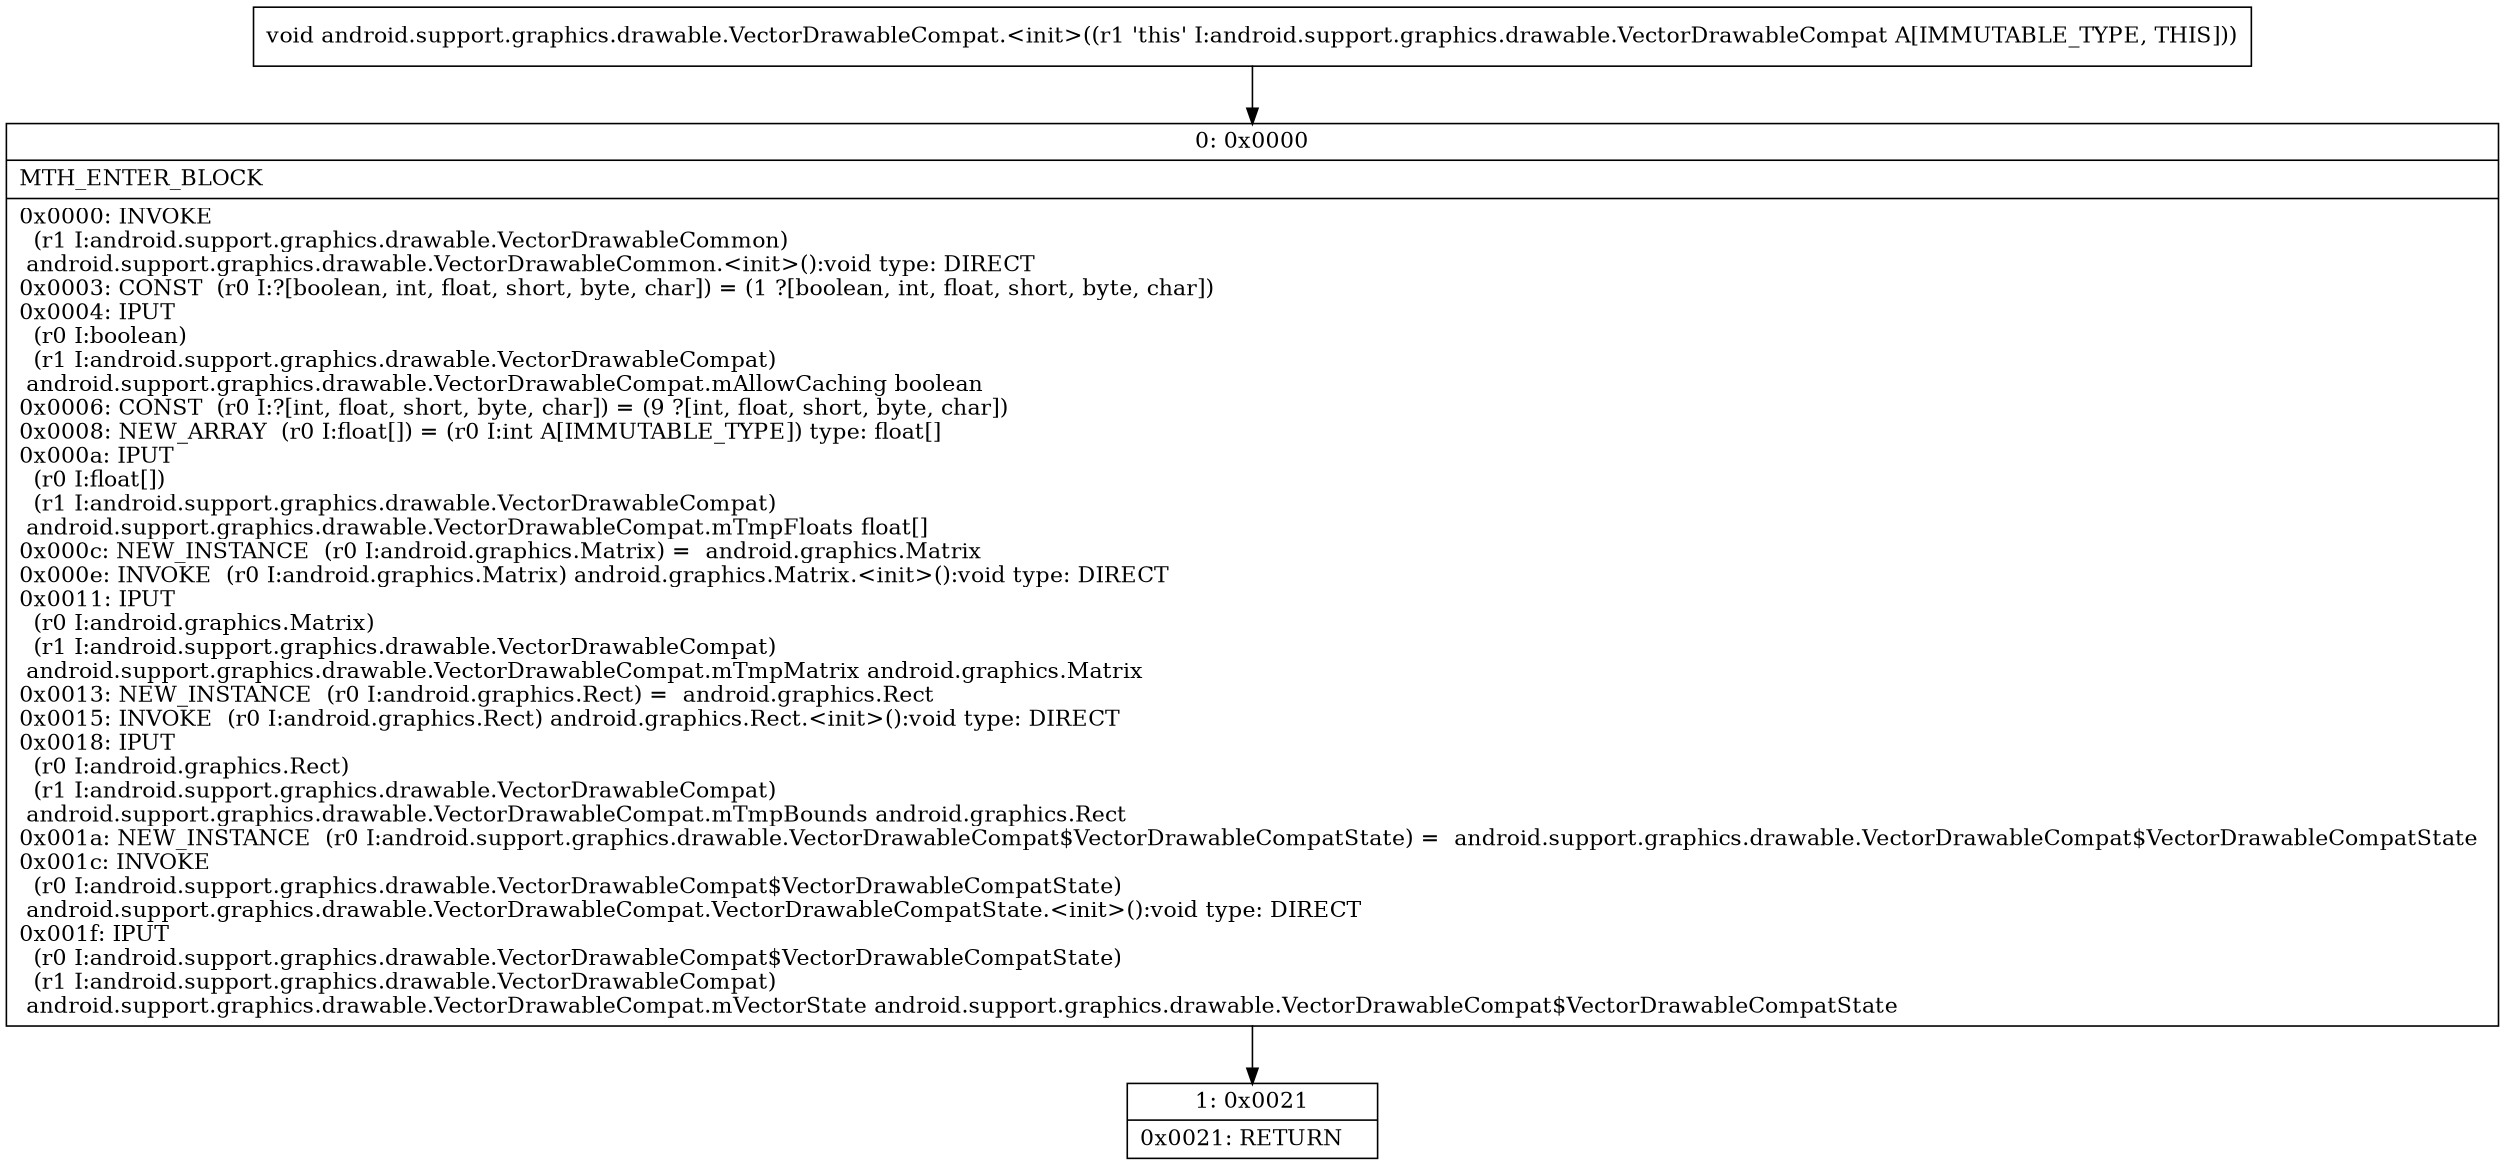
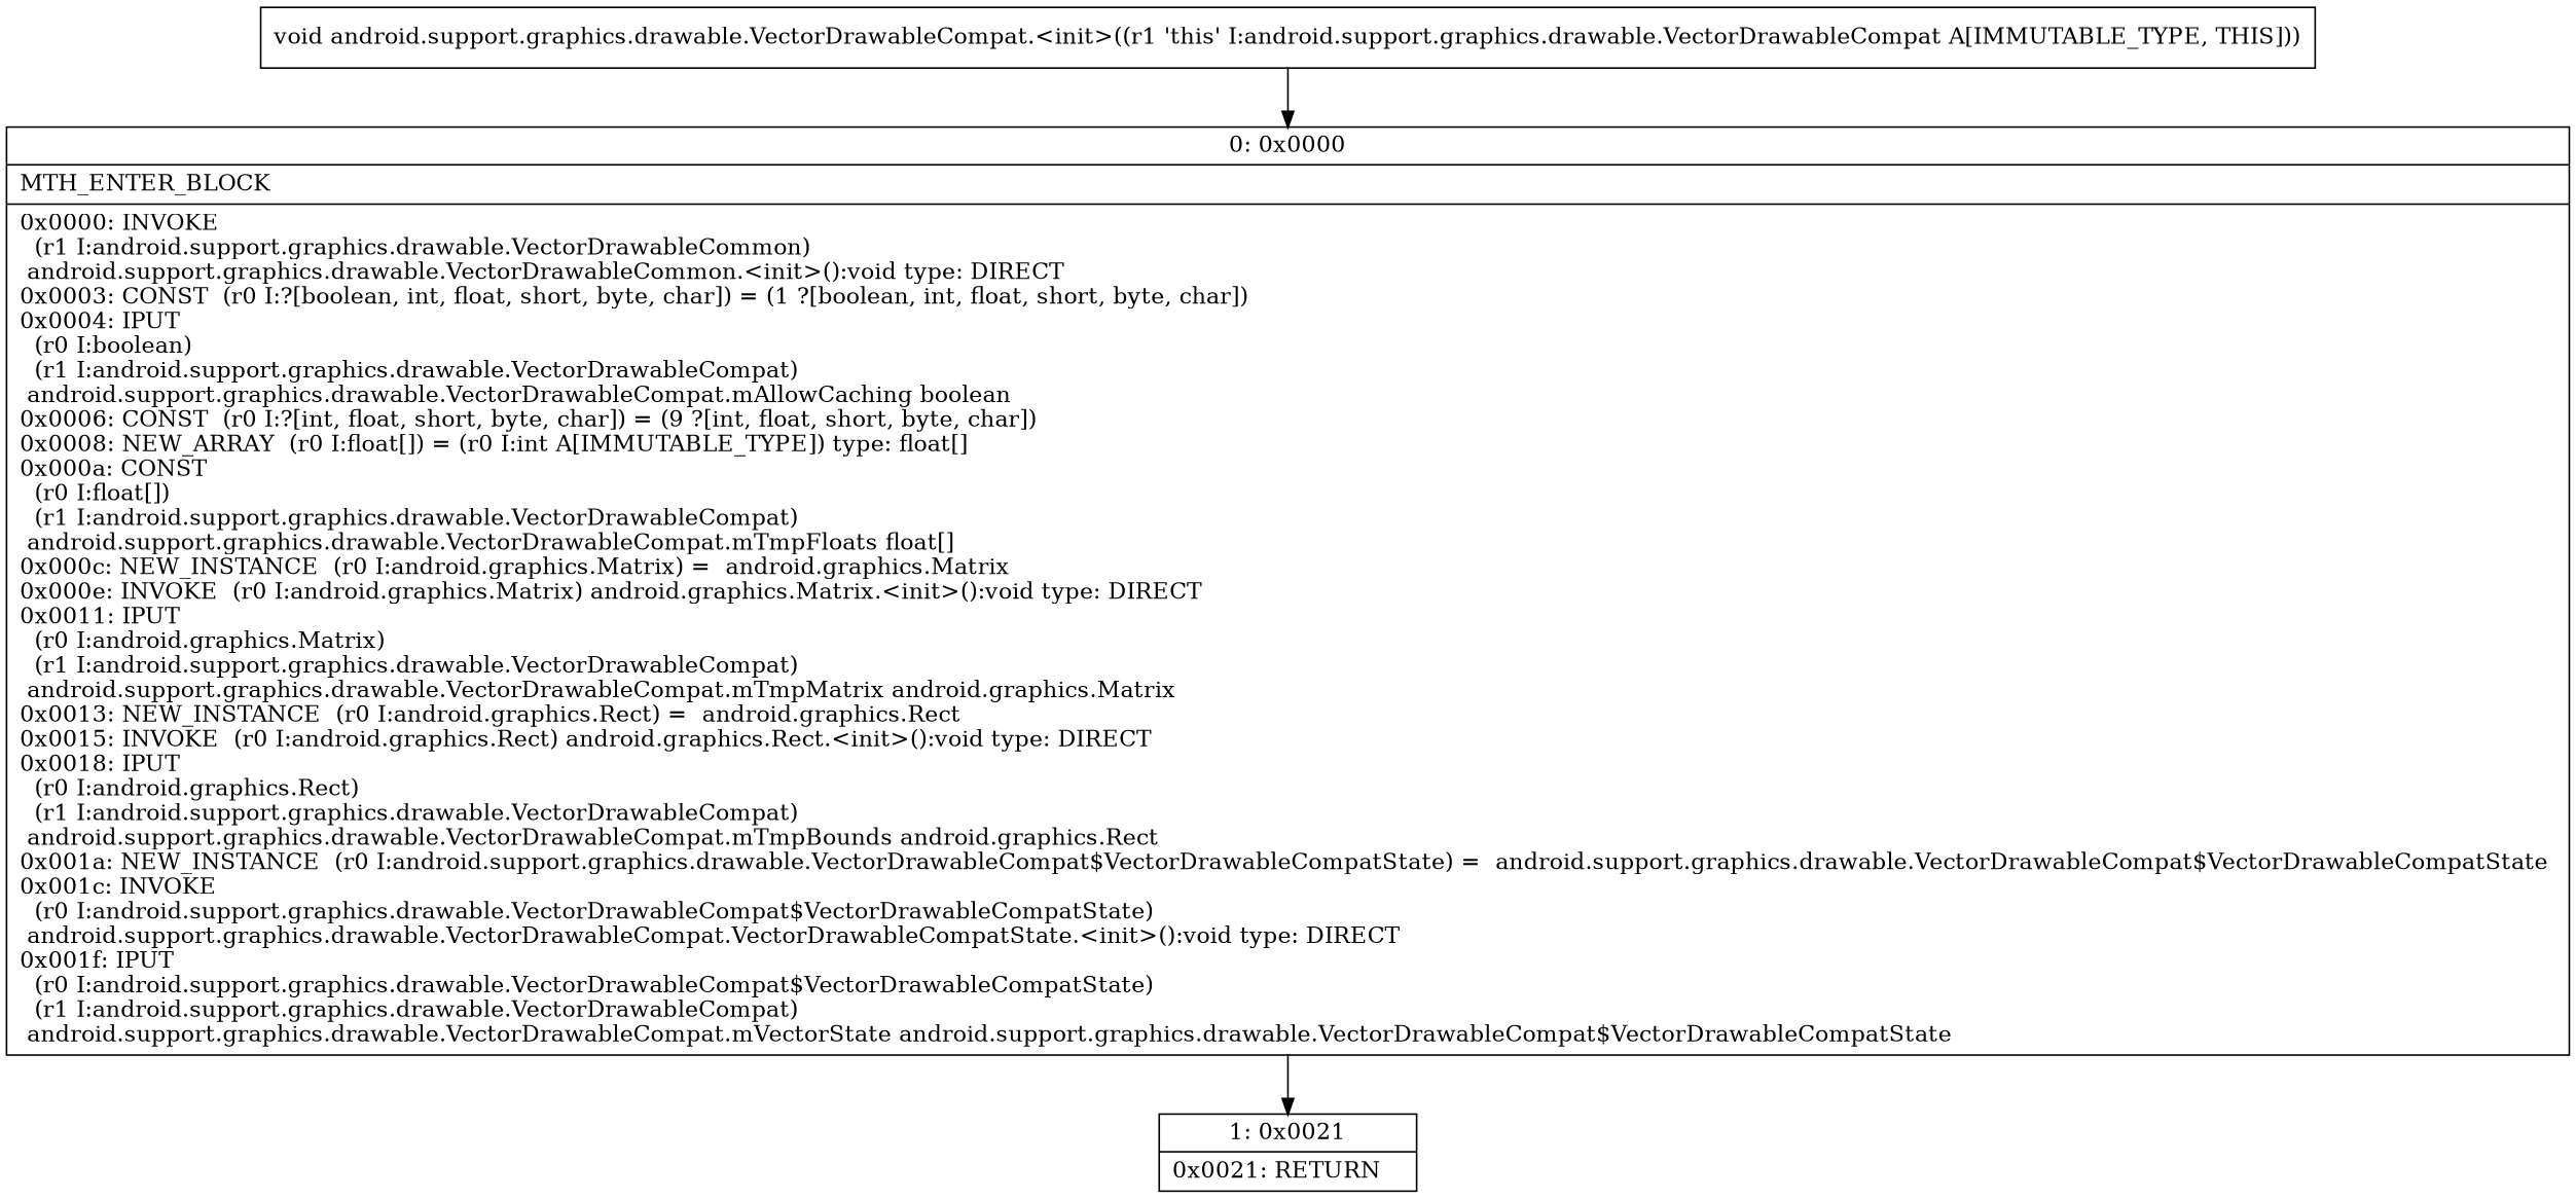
  digraph {
    node [shape=record]
-   n1 [label="{0\:\ 0x0000|MTH_ENTER_BLOCK\l|0x0000: INVOKE  \l  (r1 I:android.support.graphics.drawable.VectorDrawableCommon)\l android.support.graphics.drawable.VectorDrawableCommon.\<init\>():void type: DIRECT \l0x0003: CONST  (r0 I:?[boolean, int, float, short, byte, char]) = (1 ?[boolean, int, float, short, byte, char]) \l0x0004: IPUT  \l  (r0 I:boolean)\l  (r1 I:android.support.graphics.drawable.VectorDrawableCompat)\l android.support.graphics.drawable.VectorDrawableCompat.mAllowCaching boolean \l0x0006: CONST  (r0 I:?[int, float, short, byte, char]) = (9 ?[int, float, short, byte, char]) \l0x0008: NEW_ARRAY  (r0 I:float[]) = (r0 I:int A[IMMUTABLE_TYPE]) type: float[] \l0x000a: IPUT  \l  (r0 I:float[])\l  (r1 I:android.support.graphics.drawable.VectorDrawableCompat)\l android.support.graphics.drawable.VectorDrawableCompat.mTmpFloats float[] \l0x000c: NEW_INSTANCE  (r0 I:android.graphics.Matrix) =  android.graphics.Matrix \l0x000e: INVOKE  (r0 I:android.graphics.Matrix) android.graphics.Matrix.\<init\>():void type: DIRECT \l0x0011: IPUT  \l  (r0 I:android.graphics.Matrix)\l  (r1 I:android.support.graphics.drawable.VectorDrawableCompat)\l android.support.graphics.drawable.VectorDrawableCompat.mTmpMatrix android.graphics.Matrix \l0x0013: NEW_INSTANCE  (r0 I:android.graphics.Rect) =  android.graphics.Rect \l0x0015: INVOKE  (r0 I:android.graphics.Rect) android.graphics.Rect.\<init\>():void type: DIRECT \l0x0018: IPUT  \l  (r0 I:android.graphics.Rect)\l  (r1 I:android.support.graphics.drawable.VectorDrawableCompat)\l android.support.graphics.drawable.VectorDrawableCompat.mTmpBounds android.graphics.Rect \l0x001a: NEW_INSTANCE  (r0 I:android.support.graphics.drawable.VectorDrawableCompat$VectorDrawableCompatState) =  android.support.graphics.drawable.VectorDrawableCompat$VectorDrawableCompatState \l0x001c: INVOKE  \l  (r0 I:android.support.graphics.drawable.VectorDrawableCompat$VectorDrawableCompatState)\l android.support.graphics.drawable.VectorDrawableCompat.VectorDrawableCompatState.\<init\>():void type: DIRECT \l0x001f: IPUT  \l  (r0 I:android.support.graphics.drawable.VectorDrawableCompat$VectorDrawableCompatState)\l  (r1 I:android.support.graphics.drawable.VectorDrawableCompat)\l android.support.graphics.drawable.VectorDrawableCompat.mVectorState android.support.graphics.drawable.VectorDrawableCompat$VectorDrawableCompatState \l}"]
+   n1 [label="{0\:\ 0x0000|MTH_ENTER_BLOCK\l|0x0000: INVOKE  \l  (r1 I:android.support.graphics.drawable.VectorDrawableCommon)\l android.support.graphics.drawable.VectorDrawableCommon.\<init\>():void type: DIRECT \l0x0003: CONST  (r0 I:?[boolean, int, float, short, byte, char]) = (1 ?[boolean, int, float, short, byte, char]) \l0x0004: IPUT  \l  (r0 I:boolean)\l  (r1 I:android.support.graphics.drawable.VectorDrawableCompat)\l android.support.graphics.drawable.VectorDrawableCompat.mAllowCaching boolean \l0x0006: CONST  (r0 I:?[int, float, short, byte, char]) = (9 ?[int, float, short, byte, char]) \l0x0008: NEW_ARRAY  (r0 I:float[]) = (r0 I:int A[IMMUTABLE_TYPE]) type: float[] \l0x000a: CONST  \l  (r0 I:float[])\l  (r1 I:android.support.graphics.drawable.VectorDrawableCompat)\l android.support.graphics.drawable.VectorDrawableCompat.mTmpFloats float[] \l0x000c: NEW_INSTANCE  (r0 I:android.graphics.Matrix) =  android.graphics.Matrix \l0x000e: INVOKE  (r0 I:android.graphics.Matrix) android.graphics.Matrix.\<init\>():void type: DIRECT \l0x0011: IPUT  \l  (r0 I:android.graphics.Matrix)\l  (r1 I:android.support.graphics.drawable.VectorDrawableCompat)\l android.support.graphics.drawable.VectorDrawableCompat.mTmpMatrix android.graphics.Matrix \l0x0013: NEW_INSTANCE  (r0 I:android.graphics.Rect) =  android.graphics.Rect \l0x0015: INVOKE  (r0 I:android.graphics.Rect) android.graphics.Rect.\<init\>():void type: DIRECT \l0x0018: IPUT  \l  (r0 I:android.graphics.Rect)\l  (r1 I:android.support.graphics.drawable.VectorDrawableCompat)\l android.support.graphics.drawable.VectorDrawableCompat.mTmpBounds android.graphics.Rect \l0x001a: NEW_INSTANCE  (r0 I:android.support.graphics.drawable.VectorDrawableCompat$VectorDrawableCompatState) =  android.support.graphics.drawable.VectorDrawableCompat$VectorDrawableCompatState \l0x001c: INVOKE  \l  (r0 I:android.support.graphics.drawable.VectorDrawableCompat$VectorDrawableCompatState)\l android.support.graphics.drawable.VectorDrawableCompat.VectorDrawableCompatState.\<init\>():void type: DIRECT \l0x001f: IPUT  \l  (r0 I:android.support.graphics.drawable.VectorDrawableCompat$VectorDrawableCompatState)\l  (r1 I:android.support.graphics.drawable.VectorDrawableCompat)\l android.support.graphics.drawable.VectorDrawableCompat.mVectorState android.support.graphics.drawable.VectorDrawableCompat$VectorDrawableCompatState \l}"]
    n2 [label="{1\:\ 0x0021|0x0021: RETURN   \l}"]
    n3 [label="{void android.support.graphics.drawable.VectorDrawableCompat.\<init\>((r1 'this' I:android.support.graphics.drawable.VectorDrawableCompat A[IMMUTABLE_TYPE, THIS])) }"]
    n1 -> n2
    n3 -> n1
  }
